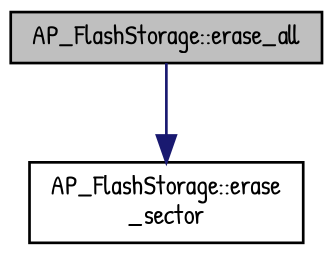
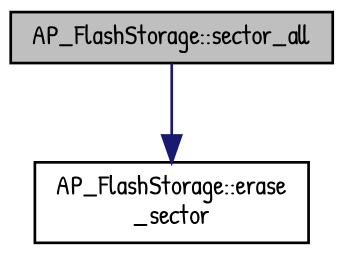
  digraph {
    rankdir=TB
    fontname="Patrick Hand"
    node [color=black fontname="Patrick Hand" fontsize=10 shape=record style=filled]
-   n1 [fillcolor=grey75 fontcolor=black height=0.2 label="AP_FlashStorage::erase_all" width=0.4]
+   n1 [fillcolor=grey75 fontcolor=black height=0.2 label="AP_FlashStorage::sector_all" width=0.4]
    n2 [fillcolor=white height=0.2 label="AP_FlashStorage::erase\l_sector" width=0.4]
    n1 -> n2 [color=midnightblue fontname="Patrick Hand" fontsize=10 labelfontname=Helvetica labelfontsize=10 style=solid]
  }
